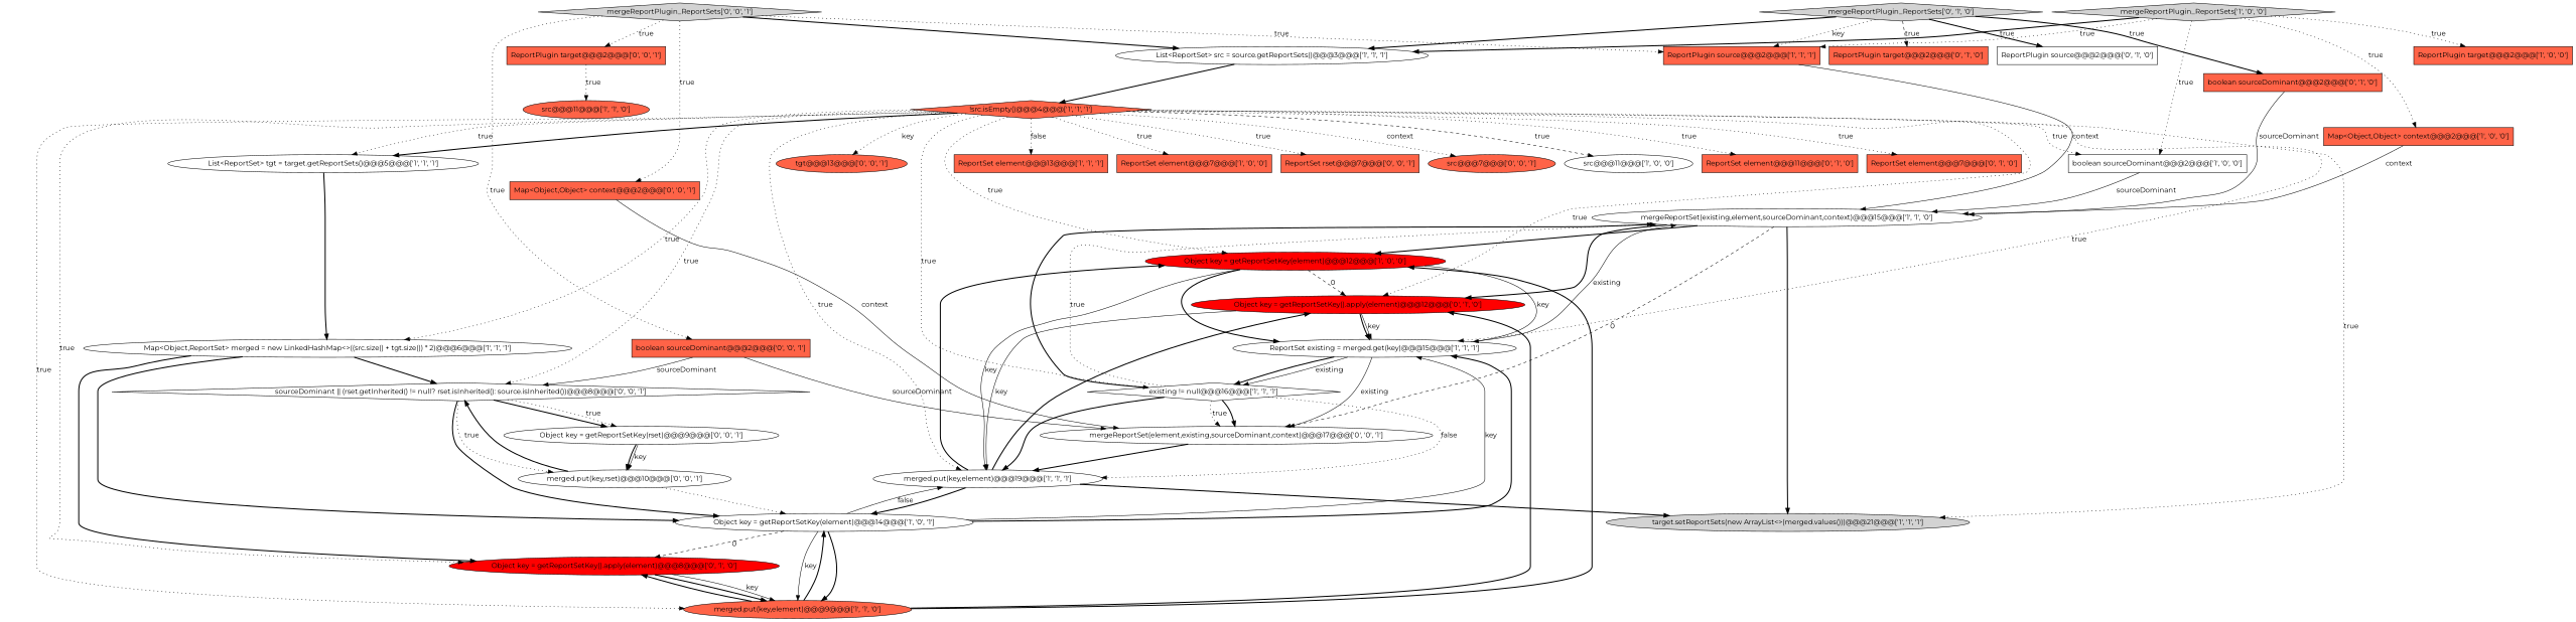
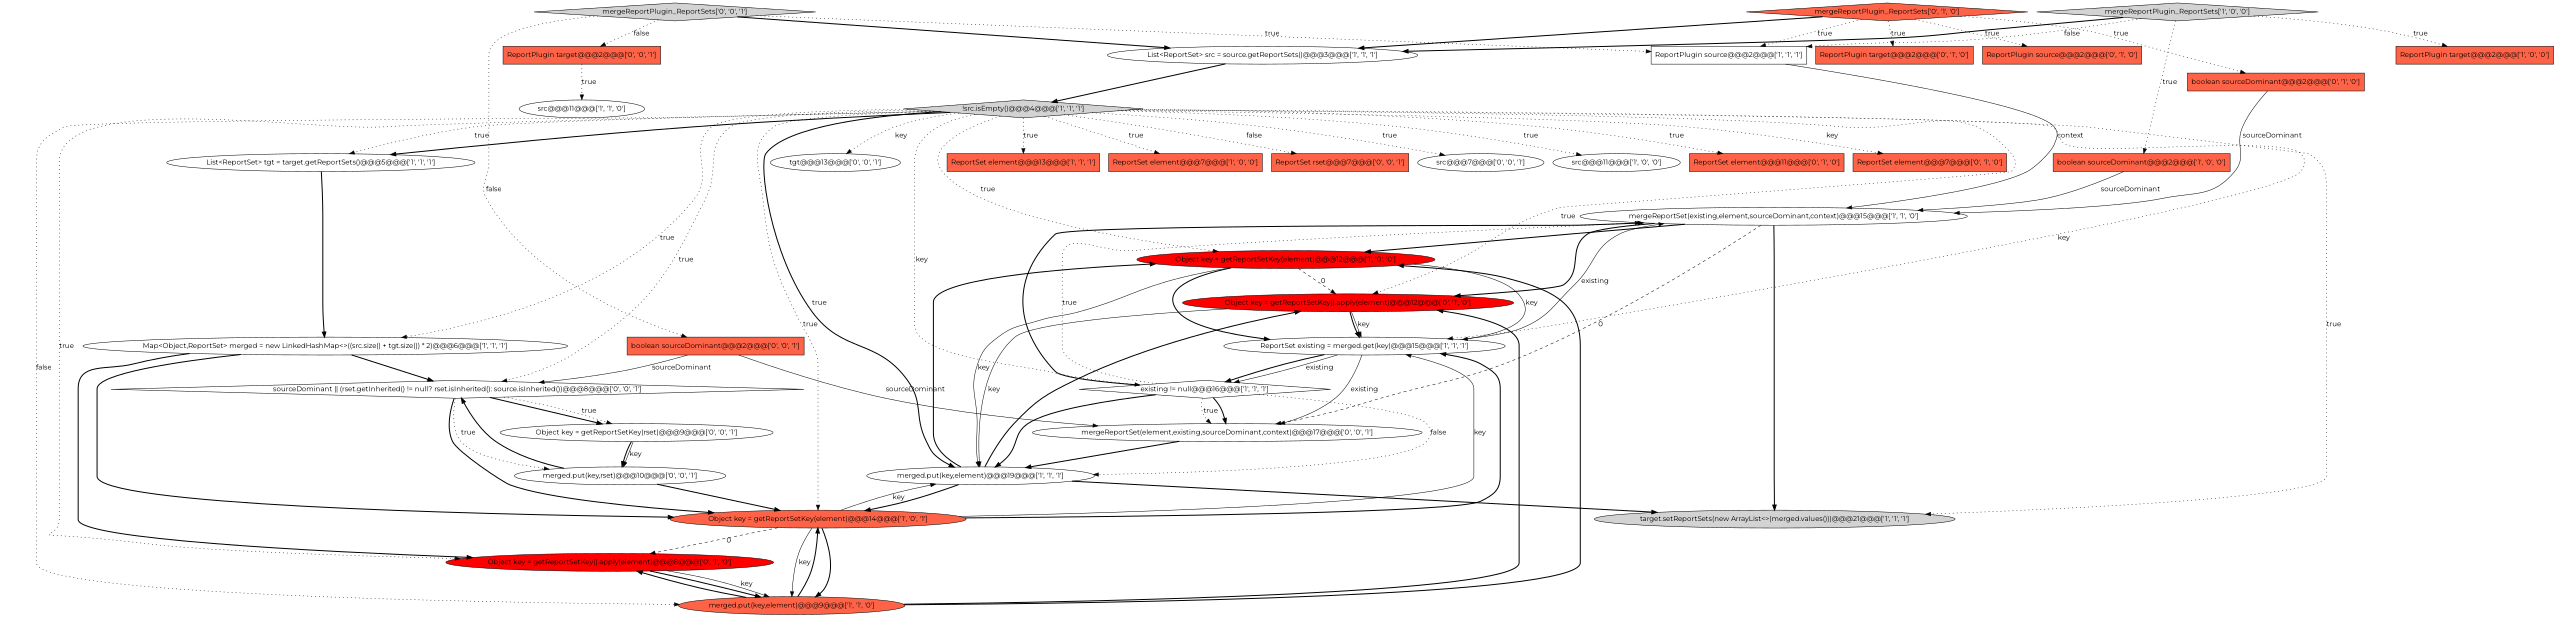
  digraph {
    fontname=Montserrat
    node [fillcolor=tomato fontname=Montserrat shape=ellipse style=filled]
    edge [fontname=Montserrat style=dotted]
-   n1 [fillcolor=white label="boolean sourceDominant@@@2@@@['1', '0', '0']" shape=box]
+   n1 [label="boolean sourceDominant@@@2@@@['1', '0', '0']" shape=box]
    n2 [fillcolor=white label="mergeReportSet(existing,element,sourceDominant,context)@@@15@@@['1', '1', '0']"]
    n3 [fillcolor=red label="Object key = getReportSetKey(element)@@@12@@@['1', '0', '0']"]
    n4 [fillcolor=red label="Object key = getReportSetKey().apply(element)@@@12@@@['0', '1', '0']"]
    n5 [fillcolor=white label="mergeReportSet(element,existing,sourceDominant,context)@@@17@@@['0', '0', '1']"]
    n6 [fillcolor=lightgray label="target.setReportSets(new ArrayList<>(merged.values()))@@@21@@@['1', '1', '1']"]
    n7 [label="ReportPlugin target@@@2@@@['1', '0', '0']" shape=box]
-   n8 [label="ReportPlugin source@@@2@@@['1', '1', '1']" shape=box]
-   n9 [label="Map<Object,Object> context@@@2@@@['1', '0', '0']" shape=box]
+   n8 [fillcolor=white label="ReportPlugin source@@@2@@@['1', '1', '1']" shape=box]
    n10 [fillcolor=white label="ReportSet existing = merged.get(key)@@@15@@@['1', '1', '1']"]
    n11 [fillcolor=white label="merged.put(key,element)@@@19@@@['1', '1', '1']"]
    n12 [fillcolor=white label="existing != null@@@16@@@['1', '1', '1']" shape=diamond]
-   n13 [fillcolor=white label="Object key = getReportSetKey(element)@@@14@@@['1', '0', '1']"]
+   n13 [label="Object key = getReportSetKey(element)@@@14@@@['1', '0', '1']"]
    n14 [label="merged.put(key,element)@@@9@@@['1', '1', '0']"]
    n15 [fillcolor=red label="Object key = getReportSetKey().apply(element)@@@8@@@['0', '1', '0']"]
    n16 [fillcolor=white label="merged.put(key,rset)@@@10@@@['0', '0', '1']"]
    n17 [fillcolor=white label="sourceDominant || (rset.getInherited() != null? rset.isInherited(): source.isInherited())@@@8@@@['0', '0', '1']" shape=diamond]
    n18 [fillcolor=white label="Object key = getReportSetKey(rset)@@@9@@@['0', '0', '1']"]
    n19 [label="boolean sourceDominant@@@2@@@['0', '1', '0']" shape=box]
    n20 [fillcolor=lightgray label="mergeReportPlugin_ReportSets['0', '0', '1']" shape=diamond]
    n21 [label="boolean sourceDominant@@@2@@@['0', '0', '1']" shape=box]
-   n22 [label="Map<Object,Object> context@@@2@@@['0', '0', '1']" shape=box]
    n23 [label="ReportPlugin target@@@2@@@['0', '0', '1']" shape=box]
    n24 [fillcolor=white label="List<ReportSet> src = source.getReportSets()@@@3@@@['1', '1', '1']"]
-   n25 [label="src@@@11@@@['1', '1', '0']"]
-   n26 [label="!src.isEmpty()@@@4@@@['1', '1', '1']" shape=diamond]
-   n27 [label="tgt@@@13@@@['0', '0', '1']"]
+   n25 [fillcolor=white label="src@@@11@@@['1', '1', '0']"]
+   n26 [fillcolor=lightgray label="!src.isEmpty()@@@4@@@['1', '1', '1']" shape=diamond]
+   n27 [fillcolor=white label="tgt@@@13@@@['0', '0', '1']"]
    n28 [fillcolor=white label="List<ReportSet> tgt = target.getReportSets()@@@5@@@['1', '1', '1']"]
    n29 [fillcolor=white label="Map<Object,ReportSet> merged = new LinkedHashMap<>((src.size() + tgt.size()) * 2)@@@6@@@['1', '1', '1']"]
    n30 [label="ReportSet element@@@13@@@['1', '1', '1']" shape=box]
    n31 [label="ReportSet element@@@7@@@['1', '0', '0']" shape=box]
    n32 [label="ReportSet rset@@@7@@@['0', '0', '1']" shape=box]
-   n33 [label="src@@@7@@@['0', '0', '1']"]
+   n33 [fillcolor=white label="src@@@7@@@['0', '0', '1']"]
    n34 [fillcolor=white label="src@@@11@@@['1', '0', '0']"]
    n35 [label="ReportSet element@@@11@@@['0', '1', '0']" shape=box]
    n36 [label="ReportSet element@@@7@@@['0', '1', '0']" shape=box]
    n37 [label="ReportPlugin target@@@2@@@['0', '1', '0']" shape=box]
-   n38 [fillcolor=white label="ReportPlugin source@@@2@@@['0', '1', '0']" shape=box]
-   n39 [fillcolor=lightgray label="mergeReportPlugin_ReportSets['0', '1', '0']" shape=diamond]
+   n38 [label="ReportPlugin source@@@2@@@['0', '1', '0']" shape=box]
+   n39 [label="mergeReportPlugin_ReportSets['0', '1', '0']" shape=diamond]
    n40 [fillcolor=lightgray label="mergeReportPlugin_ReportSets['1', '0', '0']" shape=diamond]
    n1 -> n2 [label=sourceDominant style=solid]
    n2 -> n3 [style=bold]
    n2 -> n4 [style=bold]
    n2 -> n5 [label=0 style=dashed]
    n2 -> n6 [style=bold]
    n3 -> n4 [label=0 style=dashed]
    n3 -> n10 [style=bold]
    n3 -> n10 [label=key style=solid]
    n3 -> n11 [label=key style=solid]
    n4 -> n10 [style=bold]
    n4 -> n10 [label=key style=solid]
    n4 -> n11 [label=key style=solid]
    n5 -> n11 [style=bold]
    n8 -> n2 [label=context style=solid]
-   n9 -> n2 [label=context style=solid]
    n10 -> n2 [label=existing style=solid]
    n10 -> n5 [label=existing style=solid]
    n10 -> n12 [style=bold]
    n10 -> n12 [label=existing style=solid]
    n11 -> n3 [style=bold]
    n11 -> n4 [style=bold]
    n11 -> n6 [style=bold]
    n11 -> n13 [style=bold]
    n12 -> n2 [style=bold]
    n12 -> n2 [label=true]
    n12 -> n5 [style=bold]
    n12 -> n5 [label=true]
    n12 -> n11 [label=false]
    n12 -> n11 [style=bold]
    n13 -> n10 [style=bold]
    n13 -> n10 [label=key style=solid]
-   n13 -> n11 [label=false style=solid]
+   n13 -> n11 [label=key style=solid]
    n13 -> n14 [style=bold]
    n13 -> n14 [label=key style=solid]
    n13 -> n15 [label=0 style=dashed]
    n14 -> n3 [style=bold]
    n14 -> n4 [style=bold]
    n14 -> n13 [style=bold]
    n14 -> n15 [style=bold]
    n15 -> n14 [style=bold]
    n15 -> n14 [label=key style=solid]
-   n16 -> n13
+   n16 -> n13 [style=bold]
    n16 -> n17 [style=bold]
    n17 -> n13 [style=bold]
    n17 -> n16 [label=true]
    n17 -> n18 [style=bold]
    n17 -> n18 [label=true]
    n18 -> n16 [label=key style=solid]
    n18 -> n16 [style=bold]
    n19 -> n2 [label=sourceDominant style=solid]
    n20 -> n8 [label=true]
-   n20 -> n21 [label=true]
-   n20 -> n22 [label=true]
-   n20 -> n23 [label=true]
+   n20 -> n21 [label=false]
+   n20 -> n23 [label=false]
    n20 -> n24 [style=bold]
    n21 -> n5 [label=sourceDominant style=solid]
    n21 -> n17 [label=sourceDominant style=solid]
-   n22 -> n5 [label=context style=solid]
    n23 -> n25 [label=true]
    n24 -> n26 [style=bold]
    n26 -> n3 [label=true]
    n26 -> n4 [label=true]
    n26 -> n6 [label=true]
-   n26 -> n10 [label=true]
-   n26 -> n11 [label=true]
-   n26 -> n12 [label=true]
-   n26 -> n1 [label=true]
-   n26 -> n14 [label=true]
+   n26 -> n10 [label=key]
+   n26 -> n11 [label=true style=bold]
+   n26 -> n12 [label=key]
+   n26 -> n13 [label=true]
+   n26 -> n14 [label=false]
    n26 -> n15 [label=true]
    n26 -> n17 [label=true]
    n26 -> n27 [label=key]
    n26 -> n28 [style=bold]
    n26 -> n28 [label=true]
    n26 -> n29 [label=true]
-   n26 -> n30 [label=false]
+   n26 -> n30 [label=true]
    n26 -> n31 [label=true]
-   n26 -> n32 [label=true]
-   n26 -> n33 [label=context]
-   n26 -> n34 [label=true style=dashed]
+   n26 -> n32 [label=false]
+   n26 -> n33 [label=true]
+   n26 -> n34 [label=true]
    n26 -> n35 [label=true]
-   n26 -> n36 [label=true]
+   n26 -> n36 [label=key]
    n28 -> n29 [style=bold]
    n29 -> n13 [style=bold]
    n29 -> n15 [style=bold]
    n29 -> n17 [style=bold]
-   n39 -> n8 [label=key]
-   n39 -> n19 [label=true style=bold]
+   n39 -> n8 [label=true]
+   n39 -> n19 [label=true]
    n39 -> n24 [style=bold]
-   n39 -> n37 [label=true style=dashed]
-   n39 -> n38 [label=true style=bold]
+   n39 -> n37 [label=true]
+   n39 -> n38 [label=true]
    n40 -> n1 [label=true]
    n40 -> n7 [label=true]
-   n40 -> n8 [label=true]
-   n40 -> n9 [label=true]
+   n40 -> n8 [label=false]
    n40 -> n24 [style=bold]
  }
